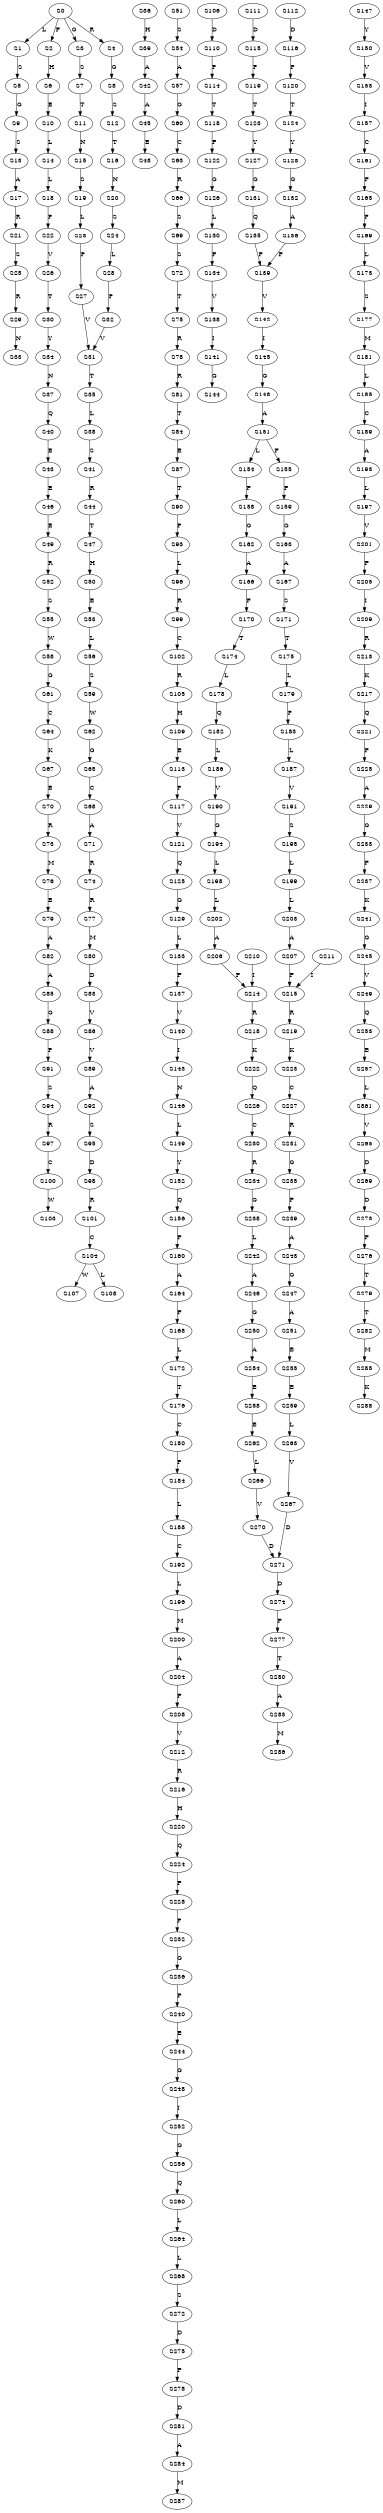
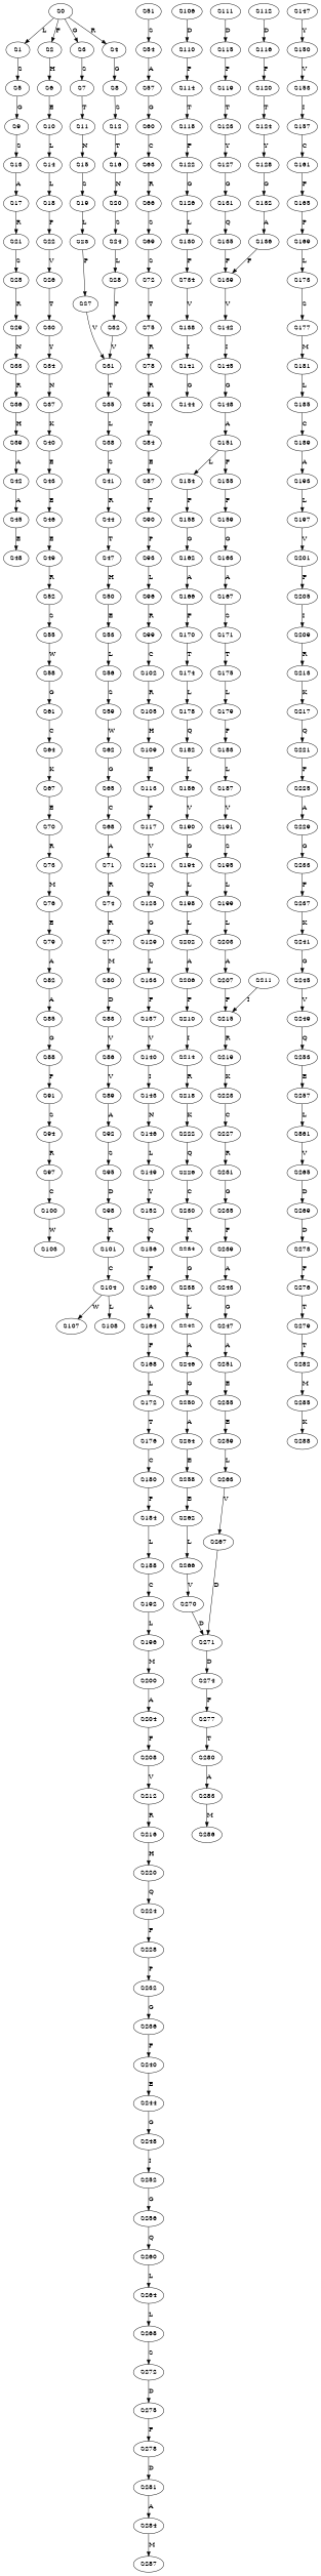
  strict digraph {
    S0
    S1
    S2
    S3
    S4
    S5
    S6
    S7
    S8
    S9
    S10
    S11
    S12
    S13
    S14
    S15
    S16
    S17
    S18
    S19
    S20
    S21
    S22
    S23
    S24
    S25
    S26
    S27
    S28
    S29
    S30
    S31
    S32
    S33
    S34
    S35
    S36
    S37
    S38
    S39
    S40
    S41
    S42
    S43
    S44
    S45
    S46
    S47
    S48
    S49
    S50
    S52
    S53
    S51
    S54
    S55
    S56
    S57
    S58
    S59
    S60
    S61
    S62
    S63
    S64
    S65
    S66
    S67
    S68
    S69
    S70
    S71
    S72
    S73
    S74
    S75
    S76
    S77
    S78
    S79
    S80
    S81
    S82
    S83
    S84
    S85
    S86
    S87
    S88
    S89
    S90
    S91
    S92
    S93
    S94
    S95
    S96
    S97
    S98
    S99
    S100
    S101
    S102
    S103
    S104
    S105
    S107
    S108
    S109
    S106
    S110
    S113
    S114
    S111
    S115
    S112
    S116
    S117
    S118
    S119
    S120
    S121
    S122
    S123
    S124
    S125
    S126
    S127
    S128
    S129
    S130
    S131
    S132
    S133
-   S134
+   S134 [label=S734]
    S135
    S136
    S137
    S138
    S139
    S140
    S141
    S142
    S143
    S144
    S145
    S146
    S148
    S149
    S147
    S150
    S151
    S152
    S153
    S154
    S155
    S156
    S157
    S158
    S159
    S160
    S161
    S162
    S163
    S164
    S165
    S166
    S167
    S168
    S169
    S170
    S171
    S172
    S173
    S174
    S175
    S176
    S177
    S178
    S179
    S180
    S181
    S182
    S183
    S184
    S185
    S186
    S187
    S188
    S189
    S190
    S191
    S192
    S193
    S194
    S195
    S196
    S197
    S198
    S199
    S200
    S201
    S202
    S203
    S204
    S205
    S206
    S207
    S208
    S209
    S210
    S215
    S212
    S213
    S214
    S211
    S216
    S217
    S218
    S219
    S220
    S221
    S222
    S223
    S224
    S225
    S226
    S227
    S228
    S229
    S230
    S231
    S232
    S233
    S234
    S235
    S236
    S237
    S238
    S239
    S240
    S241
    S242
    S243
    S244
    S245
    S246
    S247
    S248
    S249
    S250
    S251
    S252
    S253
    S254
    S255
    S256
    S257
    S258
    S259
    S260
    n262 [label=S861]
    S262
    S263
    S264
    S265
    S266
    S267
    S268
    S269
    S270
    S271
    S272
    S273
    S274
    S275
    S276
    S277
    S278
    S279
    S280
    S281
    S282
    S283
    S284
    S285
    S286
    S287
    S288
    S0 -> S1 [label=L]
    S0 -> S2 [label=F]
    S0 -> S3 [label=G]
    S0 -> S4 [label=R]
    S1 -> S5 [label=S]
    S2 -> S6 [label=H]
    S3 -> S7 [label=S]
    S4 -> S8 [label=G]
    S5 -> S9 [label=G]
    S6 -> S10 [label=E]
    S7 -> S11 [label=T]
    S8 -> S12 [label=S]
    S9 -> S13 [label=S]
    S10 -> S14 [label=L]
    S11 -> S15 [label=N]
    S12 -> S16 [label=T]
    S13 -> S17 [label=A]
    S14 -> S18 [label=L]
    S15 -> S19 [label=S]
    S16 -> S20 [label=N]
    S17 -> S21 [label=R]
    S18 -> S22 [label=P]
    S19 -> S23 [label=L]
    S20 -> S24 [label=S]
    S21 -> S25 [label=S]
    S22 -> S26 [label=V]
    S23 -> S27 [label=P]
    S24 -> S28 [label=L]
    S25 -> S29 [label=R]
    S26 -> S30 [label=T]
    S27 -> S31 [label=V]
    S28 -> S32 [label=P]
    S29 -> S33 [label=N]
    S30 -> S34 [label=Y]
    S31 -> S35 [label=T]
    S32 -> S31 [label=V]
+   S33 -> S36 [label=R]
    S34 -> S37 [label=N]
    S35 -> S38 [label=L]
    S36 -> S39 [label=H]
-   S37 -> S40 [label=Q]
+   S37 -> S40 [label=K]
    S38 -> S41 [label=S]
    S39 -> S42 [label=A]
    S40 -> S43 [label=E]
    S41 -> S44 [label=R]
    S42 -> S45 [label=A]
    S43 -> S46 [label=E]
    S44 -> S47 [label=T]
    S45 -> S48 [label=E]
    S46 -> S49 [label=E]
    S47 -> S50 [label=H]
    S49 -> S52 [label=R]
    S50 -> S53 [label=E]
    S52 -> S55 [label=S]
    S53 -> S56 [label=L]
    S51 -> S54 [label=S]
    S54 -> S57 [label=A]
    S55 -> S58 [label=W]
    S56 -> S59 [label=S]
    S57 -> S60 [label=G]
    S58 -> S61 [label=G]
    S59 -> S62 [label=W]
    S60 -> S63 [label=C]
    S61 -> S64 [label=C]
    S62 -> S65 [label=G]
    S63 -> S66 [label=R]
    S64 -> S67 [label=K]
    S65 -> S68 [label=C]
    S66 -> S69 [label=S]
    S67 -> S70 [label=E]
    S68 -> S71 [label=A]
    S69 -> S72 [label=S]
    S70 -> S73 [label=R]
    S71 -> S74 [label=R]
    S72 -> S75 [label=T]
    S73 -> S76 [label=M]
    S74 -> S77 [label=R]
    S75 -> S78 [label=R]
    S76 -> S79 [label=E]
    S77 -> S80 [label=M]
    S78 -> S81 [label=R]
    S79 -> S82 [label=A]
    S80 -> S83 [label=D]
    S81 -> S84 [label=T]
    S82 -> S85 [label=A]
    S83 -> S86 [label=V]
    S84 -> S87 [label=E]
    S85 -> S88 [label=G]
    S86 -> S89 [label=V]
    S87 -> S90 [label=T]
    S88 -> S91 [label=P]
    S89 -> S92 [label=A]
    S90 -> S93 [label=P]
    S91 -> S94 [label=S]
    S92 -> S95 [label=S]
    S93 -> S96 [label=L]
    S94 -> S97 [label=R]
    S95 -> S98 [label=D]
    S96 -> S99 [label=R]
    S97 -> S100 [label=C]
    S98 -> S101 [label=R]
    S99 -> S102 [label=C]
    S100 -> S103 [label=W]
    S101 -> S104 [label=C]
    S102 -> S105 [label=R]
    S104 -> S107 [label=W]
    S104 -> S108 [label=L]
    S105 -> S109 [label=H]
    S109 -> S113 [label=E]
    S106 -> S110 [label=D]
    S110 -> S114 [label=P]
    S113 -> S117 [label=P]
    S114 -> S118 [label=T]
    S111 -> S115 [label=D]
    S115 -> S119 [label=P]
    S112 -> S116 [label=D]
    S116 -> S120 [label=P]
    S117 -> S121 [label=V]
    S118 -> S122 [label=F]
    S119 -> S123 [label=T]
    S120 -> S124 [label=T]
    S121 -> S125 [label=Q]
    S122 -> S126 [label=G]
    S123 -> S127 [label=Y]
    S124 -> S128 [label=Y]
    S125 -> S129 [label=G]
    S126 -> S130 [label=L]
    S127 -> S131 [label=G]
    S128 -> S132 [label=G]
    S129 -> S133 [label=L]
    S130 -> S134 [label=F]
    S131 -> S135 [label=Q]
    S132 -> S136 [label=A]
    S133 -> S137 [label=F]
    S134 -> S138 [label=V]
    S135 -> S139 [label=F]
    S136 -> S139 [label=F]
    S137 -> S140 [label=V]
    S138 -> S141 [label=I]
    S139 -> S142 [label=V]
    S140 -> S143 [label=I]
    S141 -> S144 [label=G]
    S142 -> S145 [label=I]
    S143 -> S146 [label=N]
    S145 -> S148 [label=G]
    S146 -> S149 [label=L]
    S148 -> S151 [label=A]
    S149 -> S152 [label=Y]
    S147 -> S150 [label=Y]
    S150 -> S153 [label=V]
    S151 -> S154 [label=L]
    S151 -> S155 [label=F]
    S152 -> S156 [label=Q]
    S153 -> S157 [label=I]
    S154 -> S158 [label=F]
    S155 -> S159 [label=F]
    S156 -> S160 [label=F]
    S157 -> S161 [label=C]
    S158 -> S162 [label=G]
    S159 -> S163 [label=G]
    S160 -> S164 [label=A]
    S161 -> S165 [label=F]
    S162 -> S166 [label=A]
    S163 -> S167 [label=A]
    S164 -> S168 [label=F]
    S165 -> S169 [label=P]
    S166 -> S170 [label=F]
    S167 -> S171 [label=S]
    S168 -> S172 [label=L]
    S169 -> S173 [label=L]
    S170 -> S174 [label=T]
    S171 -> S175 [label=T]
    S172 -> S176 [label=T]
    S173 -> S177 [label=S]
    S174 -> S178 [label=L]
    S175 -> S179 [label=L]
    S176 -> S180 [label=C]
    S177 -> S181 [label=M]
    S178 -> S182 [label=Q]
    S179 -> S183 [label=P]
    S180 -> S184 [label=P]
    S181 -> S185 [label=L]
    S182 -> S186 [label=L]
    S183 -> S187 [label=L]
    S184 -> S188 [label=L]
    S185 -> S189 [label=C]
    S186 -> S190 [label=V]
    S187 -> S191 [label=V]
    S188 -> S192 [label=C]
    S189 -> S193 [label=A]
    S190 -> S194 [label=G]
    S191 -> S195 [label=S]
    S192 -> S196 [label=L]
    S193 -> S197 [label=L]
    S194 -> S198 [label=L]
    S195 -> S199 [label=L]
    S196 -> S200 [label=M]
    S197 -> S201 [label=V]
    S198 -> S202 [label=L]
    S199 -> S203 [label=L]
    S200 -> S204 [label=A]
    S201 -> S205 [label=F]
    S202 -> S206 [label=A]
    S203 -> S207 [label=A]
    S204 -> S208 [label=F]
    S205 -> S209 [label=I]
-   S206 -> S214 [label=F]
+   S206 -> S210 [label=F]
    S207 -> S215 [label=F]
    S208 -> S212 [label=V]
    S209 -> S213 [label=R]
    S210 -> S214 [label=I]
    S215 -> S219 [label=R]
    S212 -> S216 [label=R]
    S213 -> S217 [label=K]
    S214 -> S218 [label=R]
    S211 -> S215 [label=I]
    S216 -> S220 [label=H]
    S217 -> S221 [label=Q]
    S218 -> S222 [label=K]
    S219 -> S223 [label=K]
    S220 -> S224 [label=Q]
    S221 -> S225 [label=F]
    S222 -> S226 [label=Q]
    S223 -> S227 [label=C]
    S224 -> S228 [label=F]
    S225 -> S229 [label=A]
    S226 -> S230 [label=C]
    S227 -> S231 [label=R]
    S228 -> S232 [label=P]
    S229 -> S233 [label=G]
    S230 -> S234 [label=R]
    S231 -> S235 [label=G]
    S232 -> S236 [label=G]
    S233 -> S237 [label=F]
    S234 -> S238 [label=G]
    S235 -> S239 [label=F]
    S236 -> S240 [label=F]
    S237 -> S241 [label=K]
    S238 -> S242 [label=L]
    S239 -> S243 [label=A]
    S240 -> S244 [label=E]
    S241 -> S245 [label=G]
    S242 -> S246 [label=A]
    S243 -> S247 [label=G]
    S244 -> S248 [label=G]
    S245 -> S249 [label=V]
    S246 -> S250 [label=G]
    S247 -> S251 [label=A]
    S248 -> S252 [label=I]
    S249 -> S253 [label=Q]
    S250 -> S254 [label=A]
    S251 -> S255 [label=E]
    S252 -> S256 [label=G]
    S253 -> S257 [label=E]
    S254 -> S258 [label=E]
    S255 -> S259 [label=E]
    S256 -> S260 [label=Q]
    S257 -> n262 [label=L]
    S258 -> S262 [label=E]
    S259 -> S263 [label=L]
    S260 -> S264 [label=L]
    n262 -> S265 [label=V]
    S262 -> S266 [label=L]
    S263 -> S267 [label=V]
    S264 -> S268 [label=L]
    S265 -> S269 [label=D]
    S266 -> S270 [label=V]
    S267 -> S271 [label=D]
    S268 -> S272 [label=S]
    S269 -> S273 [label=D]
    S270 -> S271 [label=D]
    S271 -> S274 [label=D]
    S272 -> S275 [label=D]
    S273 -> S276 [label=F]
    S274 -> S277 [label=F]
    S275 -> S278 [label=F]
    S276 -> S279 [label=T]
    S277 -> S280 [label=T]
    S278 -> S281 [label=D]
    S279 -> S282 [label=T]
    S280 -> S283 [label=A]
    S281 -> S284 [label=A]
    S282 -> S285 [label=M]
    S283 -> S286 [label=M]
    S284 -> S287 [label=M]
    S285 -> S288 [label=K]
  }
